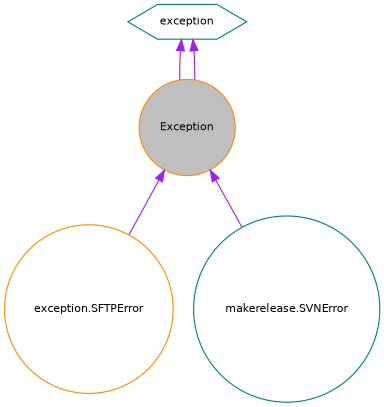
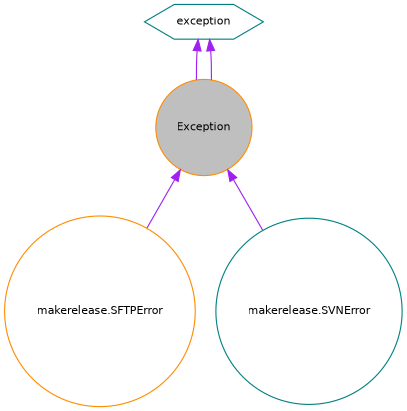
  digraph {
    node [color=darkorange fillcolor=white fontname=Helvetica fontsize=10 shape=circle style=filled]
    edge [color=purple dir=back fontname=Helvetica fontsize=10 labelfontname=Helvetica labelfontsize=10 style=solid]
    n1 [fillcolor=grey75 fontcolor=black height=0.2 label=Exception width=0.4]
-   n2 [height=0.2 label="exception.SFTPError" width=0.4]
+   n2 [height=0.2 label="makerelease.SFTPError" width=0.4]
    n3 [color=teal height=0.2 label="makerelease.SVNError" width=0.4]
    n4 [color=teal height=0.2 label=exception shape=hexagon width=0.4]
    n1 -> n2
    n1 -> n3
    n4 -> n1
    n4 -> n1
  }
